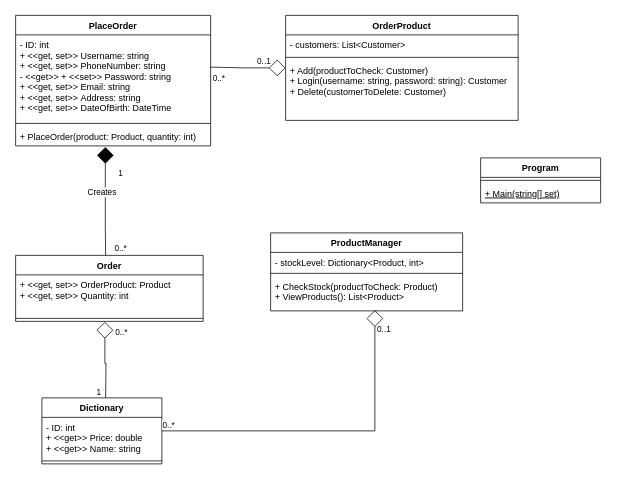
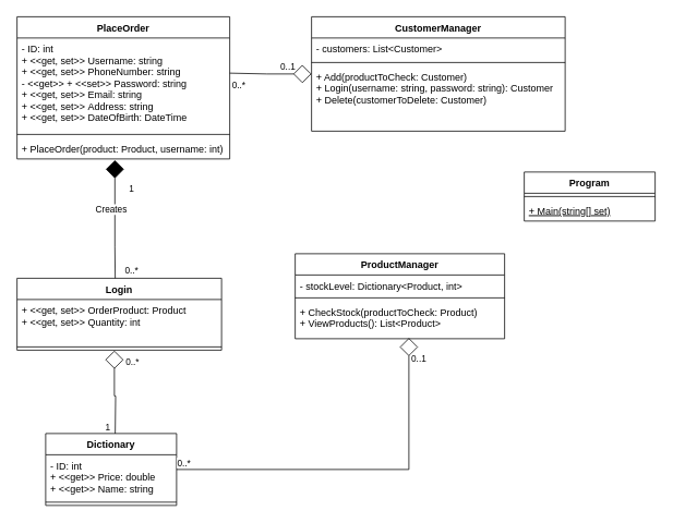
  <mxCell id="0" />
  <mxCell id="1" parent="0" />
  <mxCell id="2" value="PlaceOrder" style="swimlane;fontStyle=1;align=center;verticalAlign=top;childLayout=stackLayout;horizontal=1;startSize=26;horizontalStack=0;resizeParent=1;resizeParentMax=0;resizeLast=0;collapsible=1;marginBottom=0;" vertex="1" parent="1"><mxGeometry x="20" y="20" width="260" height="174" as="geometry" /></mxCell>
  <mxCell id="3" value="- ID: int&#10;+ &lt;&lt;get, set&gt;&gt; Username: string&#10;+ &lt;&lt;get, set&gt;&gt; PhoneNumber: string&#10;- &lt;&lt;get&gt;&gt; + &lt;&lt;set&gt;&gt; Password: string&#10;+ &lt;&lt;get, set&gt;&gt; Email: string&#10;+ &lt;&lt;get, set&gt;&gt; Address: string&#10;+ &lt;&lt;get, set&gt;&gt; DateOfBirth: DateTime&#10;" style="text;strokeColor=none;fillColor=none;align=left;verticalAlign=top;spacingLeft=4;spacingRight=4;overflow=hidden;rotatable=0;points=[[0,0.5],[1,0.5]];portConstraint=eastwest;" vertex="1" parent="2"><mxGeometry y="26" width="260" height="114" as="geometry" /></mxCell>
  <mxCell id="4" value="" style="line;strokeWidth=1;fillColor=none;align=left;verticalAlign=middle;spacingTop=-1;spacingLeft=3;spacingRight=3;rotatable=0;labelPosition=right;points=[];portConstraint=eastwest;strokeColor=inherit;" vertex="1" parent="2"><mxGeometry y="140" width="260" height="8" as="geometry" /></mxCell>
- <mxCell id="5" value="+ PlaceOrder(product: Product, quantity: int)" style="text;strokeColor=none;fillColor=none;align=left;verticalAlign=top;spacingLeft=4;spacingRight=4;overflow=hidden;rotatable=0;points=[[0,0.5],[1,0.5]];portConstraint=eastwest;" vertex="1" parent="2"><mxGeometry y="148" width="260" height="26" as="geometry" /></mxCell>
+ <mxCell id="5" value="+ PlaceOrder(product: Product, username: int)" style="text;strokeColor=none;fillColor=none;align=left;verticalAlign=top;spacingLeft=4;spacingRight=4;overflow=hidden;rotatable=0;points=[[0,0.5],[1,0.5]];portConstraint=eastwest;" vertex="1" parent="2"><mxGeometry y="148" width="260" height="26" as="geometry" /></mxCell>
  <mxCell id="6" value="Dictionary" style="swimlane;fontStyle=1;align=center;verticalAlign=top;childLayout=stackLayout;horizontal=1;startSize=26;horizontalStack=0;resizeParent=1;resizeParentMax=0;resizeLast=0;collapsible=1;marginBottom=0;" vertex="1" parent="1"><mxGeometry x="55" y="530" width="160" height="88" as="geometry" /></mxCell>
  <mxCell id="7" value="- ID: int&#10;+ &lt;&lt;get&gt;&gt; Price: double&#10;+ &lt;&lt;get&gt;&gt; Name: string" style="text;strokeColor=none;fillColor=none;align=left;verticalAlign=top;spacingLeft=4;spacingRight=4;overflow=hidden;rotatable=0;points=[[0,0.5],[1,0.5]];portConstraint=eastwest;" vertex="1" parent="6"><mxGeometry y="26" width="160" height="54" as="geometry" /></mxCell>
  <mxCell id="8" value="" style="line;strokeWidth=1;fillColor=none;align=left;verticalAlign=middle;spacingTop=-1;spacingLeft=3;spacingRight=3;rotatable=0;labelPosition=right;points=[];portConstraint=eastwest;strokeColor=inherit;" vertex="1" parent="6"><mxGeometry y="80" width="160" height="8" as="geometry" /></mxCell>
  <mxCell id="9" value="ProductManager" style="swimlane;fontStyle=1;align=center;verticalAlign=top;childLayout=stackLayout;horizontal=1;startSize=26;horizontalStack=0;resizeParent=1;resizeParentMax=0;resizeLast=0;collapsible=1;marginBottom=0;" vertex="1" parent="1"><mxGeometry x="360" y="310" width="256" height="104" as="geometry" /></mxCell>
  <mxCell id="10" value="- stockLevel: Dictionary&lt;Product, int&gt;" style="text;strokeColor=none;fillColor=none;align=left;verticalAlign=top;spacingLeft=4;spacingRight=4;overflow=hidden;rotatable=0;points=[[0,0.5],[1,0.5]];portConstraint=eastwest;" vertex="1" parent="9"><mxGeometry y="26" width="256" height="24" as="geometry" /></mxCell>
  <mxCell id="11" value="" style="line;strokeWidth=1;fillColor=none;align=left;verticalAlign=middle;spacingTop=-1;spacingLeft=3;spacingRight=3;rotatable=0;labelPosition=right;points=[];portConstraint=eastwest;strokeColor=inherit;" vertex="1" parent="9"><mxGeometry y="50" width="256" height="8" as="geometry" /></mxCell>
  <mxCell id="12" value="+ CheckStock(productToCheck: Product)&#10;+ ViewProducts(): List&lt;Product&gt;" style="text;strokeColor=none;fillColor=none;align=left;verticalAlign=top;spacingLeft=4;spacingRight=4;overflow=hidden;rotatable=0;points=[[0,0.5],[1,0.5]];portConstraint=eastwest;" vertex="1" parent="9"><mxGeometry y="58" width="256" height="46" as="geometry" /></mxCell>
  <mxCell id="13" style="edgeStyle=orthogonalEdgeStyle;rounded=0;orthogonalLoop=1;jettySize=auto;html=1;strokeWidth=1;startArrow=diamond;startFill=0;endArrow=none;endFill=0;startSize=20;endSize=6;" edge="1" parent="1" source="16"><mxGeometry relative="1" as="geometry"><mxPoint x="280" y="89" as="targetPoint" /></mxGeometry></mxCell>
  <mxCell id="14" value="0..*" style="edgeLabel;html=1;align=center;verticalAlign=middle;resizable=0;points=[];" vertex="1" connectable="0" parent="13"><mxGeometry x="0.893" y="2" relative="1" as="geometry"><mxPoint x="5" y="12" as="offset" /></mxGeometry></mxCell>
  <mxCell id="15" value="0..1" style="edgeLabel;html=1;align=center;verticalAlign=middle;resizable=0;points=[];" vertex="1" connectable="0" parent="13"><mxGeometry x="-0.182" y="-2" relative="1" as="geometry"><mxPoint x="11" y="-8" as="offset" /></mxGeometry></mxCell>
- <mxCell id="16" value="OrderProduct" style="swimlane;fontStyle=1;align=center;verticalAlign=top;childLayout=stackLayout;horizontal=1;startSize=26;horizontalStack=0;resizeParent=1;resizeParentMax=0;resizeLast=0;collapsible=1;marginBottom=0;" vertex="1" parent="1"><mxGeometry x="380" y="20" width="310" height="140" as="geometry" /></mxCell>
+ <mxCell id="16" value="CustomerManager" style="swimlane;fontStyle=1;align=center;verticalAlign=top;childLayout=stackLayout;horizontal=1;startSize=26;horizontalStack=0;resizeParent=1;resizeParentMax=0;resizeLast=0;collapsible=1;marginBottom=0;" vertex="1" parent="1"><mxGeometry x="380" y="20" width="310" height="140" as="geometry" /></mxCell>
  <mxCell id="17" value="- customers: List&lt;Customer&gt;" style="text;strokeColor=none;fillColor=none;align=left;verticalAlign=top;spacingLeft=4;spacingRight=4;overflow=hidden;rotatable=0;points=[[0,0.5],[1,0.5]];portConstraint=eastwest;" vertex="1" parent="16"><mxGeometry y="26" width="310" height="26" as="geometry" /></mxCell>
  <mxCell id="18" value="" style="line;strokeWidth=1;fillColor=none;align=left;verticalAlign=middle;spacingTop=-1;spacingLeft=3;spacingRight=3;rotatable=0;labelPosition=right;points=[];portConstraint=eastwest;strokeColor=inherit;" vertex="1" parent="16"><mxGeometry y="52" width="310" height="8" as="geometry" /></mxCell>
  <mxCell id="19" value="+ Add(productToCheck: Customer)&#10;+ Login(username: string, password: string): Customer&#10;+ Delete(customerToDelete: Customer)" style="text;strokeColor=none;fillColor=none;align=left;verticalAlign=top;spacingLeft=4;spacingRight=4;overflow=hidden;rotatable=0;points=[[0,0.5],[1,0.5]];portConstraint=eastwest;" vertex="1" parent="16"><mxGeometry y="60" width="310" height="80" as="geometry" /></mxCell>
- <mxCell id="20" value="Order" style="swimlane;fontStyle=1;align=center;verticalAlign=top;childLayout=stackLayout;horizontal=1;startSize=26;horizontalStack=0;resizeParent=1;resizeParentMax=0;resizeLast=0;collapsible=1;marginBottom=0;" vertex="1" parent="1"><mxGeometry x="20" y="340" width="250" height="88" as="geometry" /></mxCell>
+ <mxCell id="20" value="Login" style="swimlane;fontStyle=1;align=center;verticalAlign=top;childLayout=stackLayout;horizontal=1;startSize=26;horizontalStack=0;resizeParent=1;resizeParentMax=0;resizeLast=0;collapsible=1;marginBottom=0;" vertex="1" parent="1"><mxGeometry x="20" y="340" width="250" height="88" as="geometry" /></mxCell>
  <mxCell id="21" value="+ &lt;&lt;get, set&gt;&gt; OrderProduct: Product&#10;+ &lt;&lt;get, set&gt;&gt; Quantity: int" style="text;strokeColor=none;fillColor=none;align=left;verticalAlign=top;spacingLeft=4;spacingRight=4;overflow=hidden;rotatable=0;points=[[0,0.5],[1,0.5]];portConstraint=eastwest;" vertex="1" parent="20"><mxGeometry y="26" width="250" height="54" as="geometry" /></mxCell>
  <mxCell id="22" value="" style="line;strokeWidth=1;fillColor=none;align=left;verticalAlign=middle;spacingTop=-1;spacingLeft=3;spacingRight=3;rotatable=0;labelPosition=right;points=[];portConstraint=eastwest;strokeColor=inherit;" vertex="1" parent="20"><mxGeometry y="80" width="250" height="8" as="geometry" /></mxCell>
  <mxCell id="23" value="Program" style="swimlane;fontStyle=1;align=center;verticalAlign=top;childLayout=stackLayout;horizontal=1;startSize=26;horizontalStack=0;resizeParent=1;resizeParentMax=0;resizeLast=0;collapsible=1;marginBottom=0;" vertex="1" parent="1"><mxGeometry x="640" y="210" width="160" height="60" as="geometry" /></mxCell>
  <mxCell id="24" value="" style="line;strokeWidth=1;fillColor=none;align=left;verticalAlign=middle;spacingTop=-1;spacingLeft=3;spacingRight=3;rotatable=0;labelPosition=right;points=[];portConstraint=eastwest;strokeColor=inherit;" vertex="1" parent="23"><mxGeometry y="26" width="160" height="8" as="geometry" /></mxCell>
  <mxCell id="25" value="+ Main(string[] set)" style="text;strokeColor=none;fillColor=none;align=left;verticalAlign=top;spacingLeft=4;spacingRight=4;overflow=hidden;rotatable=0;points=[[0,0.5],[1,0.5]];portConstraint=eastwest;fontStyle=4" vertex="1" parent="23"><mxGeometry y="34" width="160" height="26" as="geometry" /></mxCell>
  <mxCell id="26" style="edgeStyle=orthogonalEdgeStyle;rounded=0;orthogonalLoop=1;jettySize=auto;html=1;exitX=0.46;exitY=1.056;exitDx=0;exitDy=0;endArrow=none;endFill=0;startArrow=diamond;startFill=1;strokeWidth=1;endSize=6;startSize=20;exitPerimeter=0;" edge="1" parent="1" source="5"><mxGeometry relative="1" as="geometry"><mxPoint x="349.97" y="276" as="sourcePoint" /><mxPoint x="140" y="340" as="targetPoint" /><Array as="points"><mxPoint x="140" y="302" /><mxPoint x="140" y="338" /></Array></mxGeometry></mxCell>
  <mxCell id="27" value="Creates" style="edgeLabel;html=1;align=center;verticalAlign=middle;resizable=0;points=[];" vertex="1" connectable="0" parent="26"><mxGeometry x="-0.469" y="-3" relative="1" as="geometry"><mxPoint x="-2" y="22" as="offset" /></mxGeometry></mxCell>
  <mxCell id="28" value="0..*" style="edgeLabel;html=1;align=center;verticalAlign=middle;resizable=0;points=[];" vertex="1" connectable="0" parent="26"><mxGeometry x="0.796" y="4" relative="1" as="geometry"><mxPoint x="16" y="5" as="offset" /></mxGeometry></mxCell>
  <mxCell id="29" value="1" style="edgeLabel;html=1;align=center;verticalAlign=middle;resizable=0;points=[];" vertex="1" connectable="0" parent="26"><mxGeometry x="-0.582" y="4" relative="1" as="geometry"><mxPoint x="16" y="5" as="offset" /></mxGeometry></mxCell>
  <mxCell id="30" style="edgeStyle=orthogonalEdgeStyle;rounded=0;orthogonalLoop=1;jettySize=auto;html=1;strokeWidth=1;startArrow=diamond;startFill=0;endArrow=none;endFill=0;startSize=20;endSize=6;exitX=0.476;exitY=1.069;exitDx=0;exitDy=0;exitPerimeter=0;" edge="1" parent="1" source="22"><mxGeometry relative="1" as="geometry"><mxPoint x="250" y="510" as="sourcePoint" /><mxPoint x="140" y="530" as="targetPoint" /></mxGeometry></mxCell>
  <mxCell id="31" value="1" style="edgeLabel;html=1;align=center;verticalAlign=middle;resizable=0;points=[];" vertex="1" connectable="0" parent="30"><mxGeometry x="0.822" y="2" relative="1" as="geometry"><mxPoint x="-12" as="offset" /></mxGeometry></mxCell>
  <mxCell id="32" value="0..*" style="edgeLabel;html=1;align=center;verticalAlign=middle;resizable=0;points=[];" vertex="1" connectable="0" parent="30"><mxGeometry x="-0.75" y="10" relative="1" as="geometry"><mxPoint x="11" as="offset" /></mxGeometry></mxCell>
  <mxCell id="33" style="edgeStyle=orthogonalEdgeStyle;rounded=0;orthogonalLoop=1;jettySize=auto;html=1;strokeWidth=1;startArrow=diamond;startFill=0;endArrow=none;endFill=0;startSize=20;endSize=6;exitX=0.543;exitY=0.978;exitDx=0;exitDy=0;exitPerimeter=0;entryX=1;entryY=0.5;entryDx=0;entryDy=0;" edge="1" parent="1" source="12" target="6"><mxGeometry relative="1" as="geometry"><mxPoint x="320" y="463.002" as="sourcePoint" /><mxPoint x="321" y="564.45" as="targetPoint" /></mxGeometry></mxCell>
  <mxCell id="34" value="0..*" style="edgeLabel;html=1;align=center;verticalAlign=middle;resizable=0;points=[];" vertex="1" connectable="0" parent="33"><mxGeometry x="0.962" y="-2" relative="1" as="geometry"><mxPoint y="-7" as="offset" /></mxGeometry></mxCell>
  <mxCell id="35" value="0..1" style="edgeLabel;html=1;align=center;verticalAlign=middle;resizable=0;points=[];" vertex="1" connectable="0" parent="33"><mxGeometry x="-0.778" y="1" relative="1" as="geometry"><mxPoint x="10" y="-23" as="offset" /></mxGeometry></mxCell>
